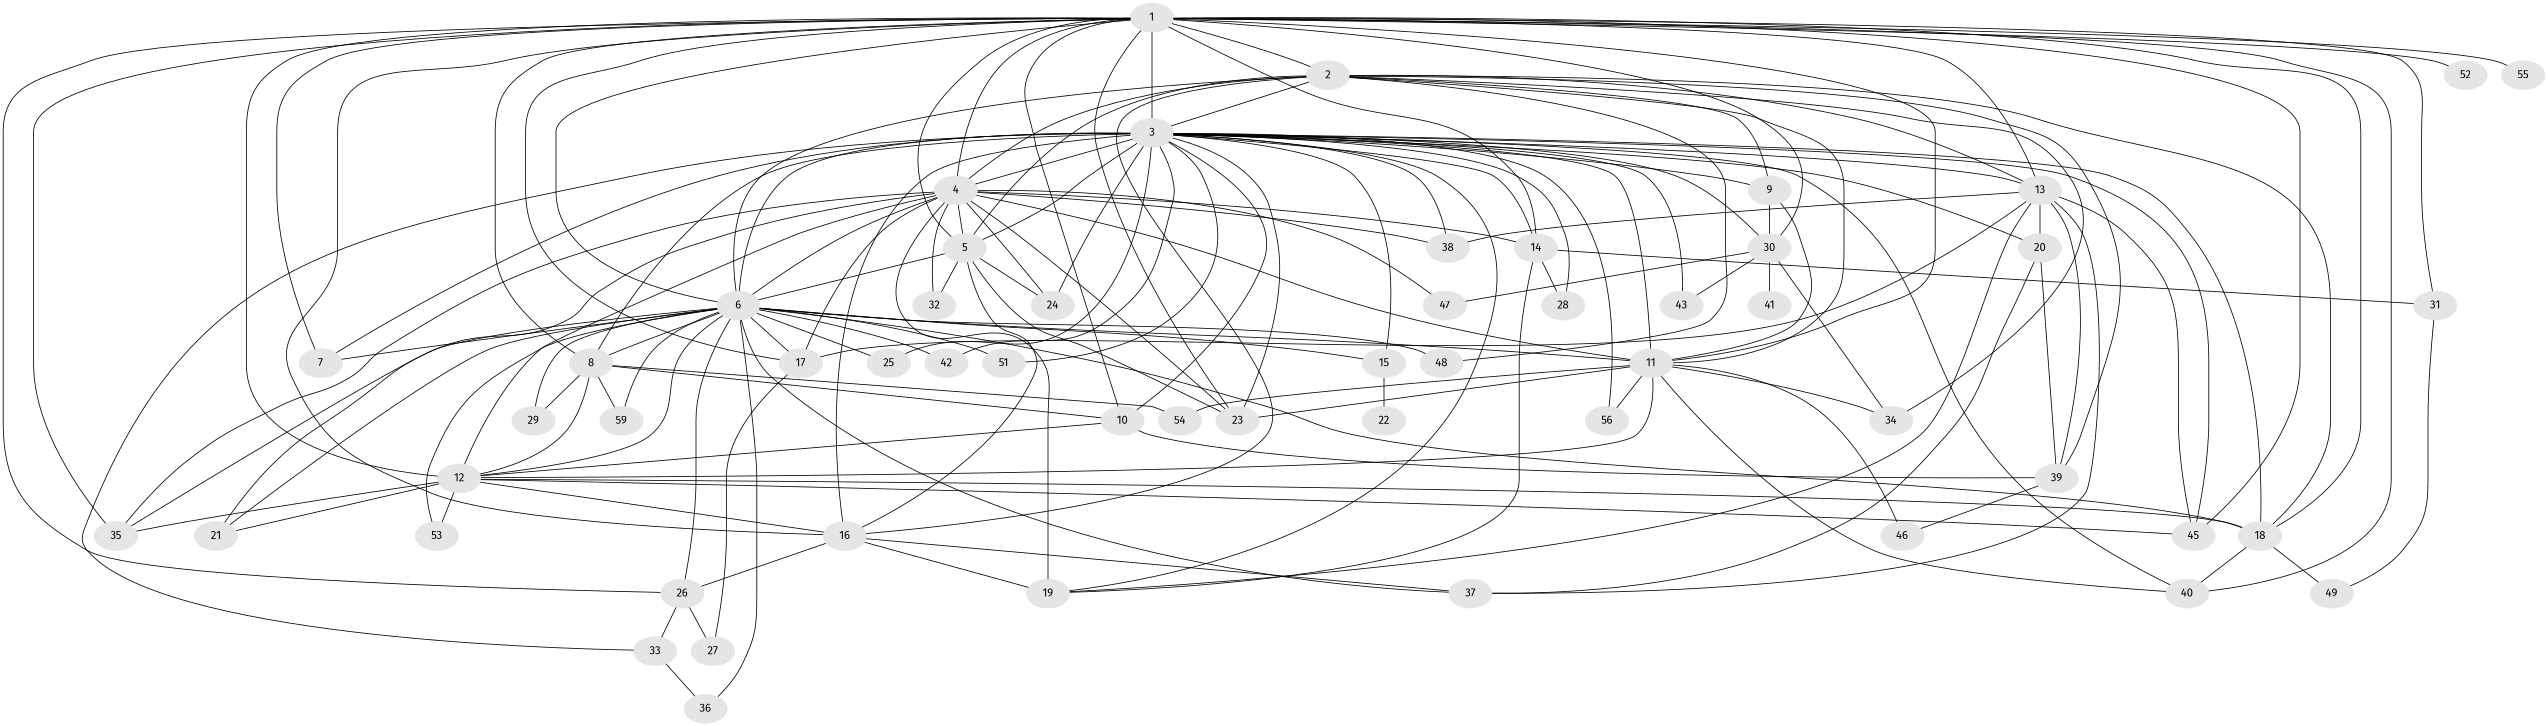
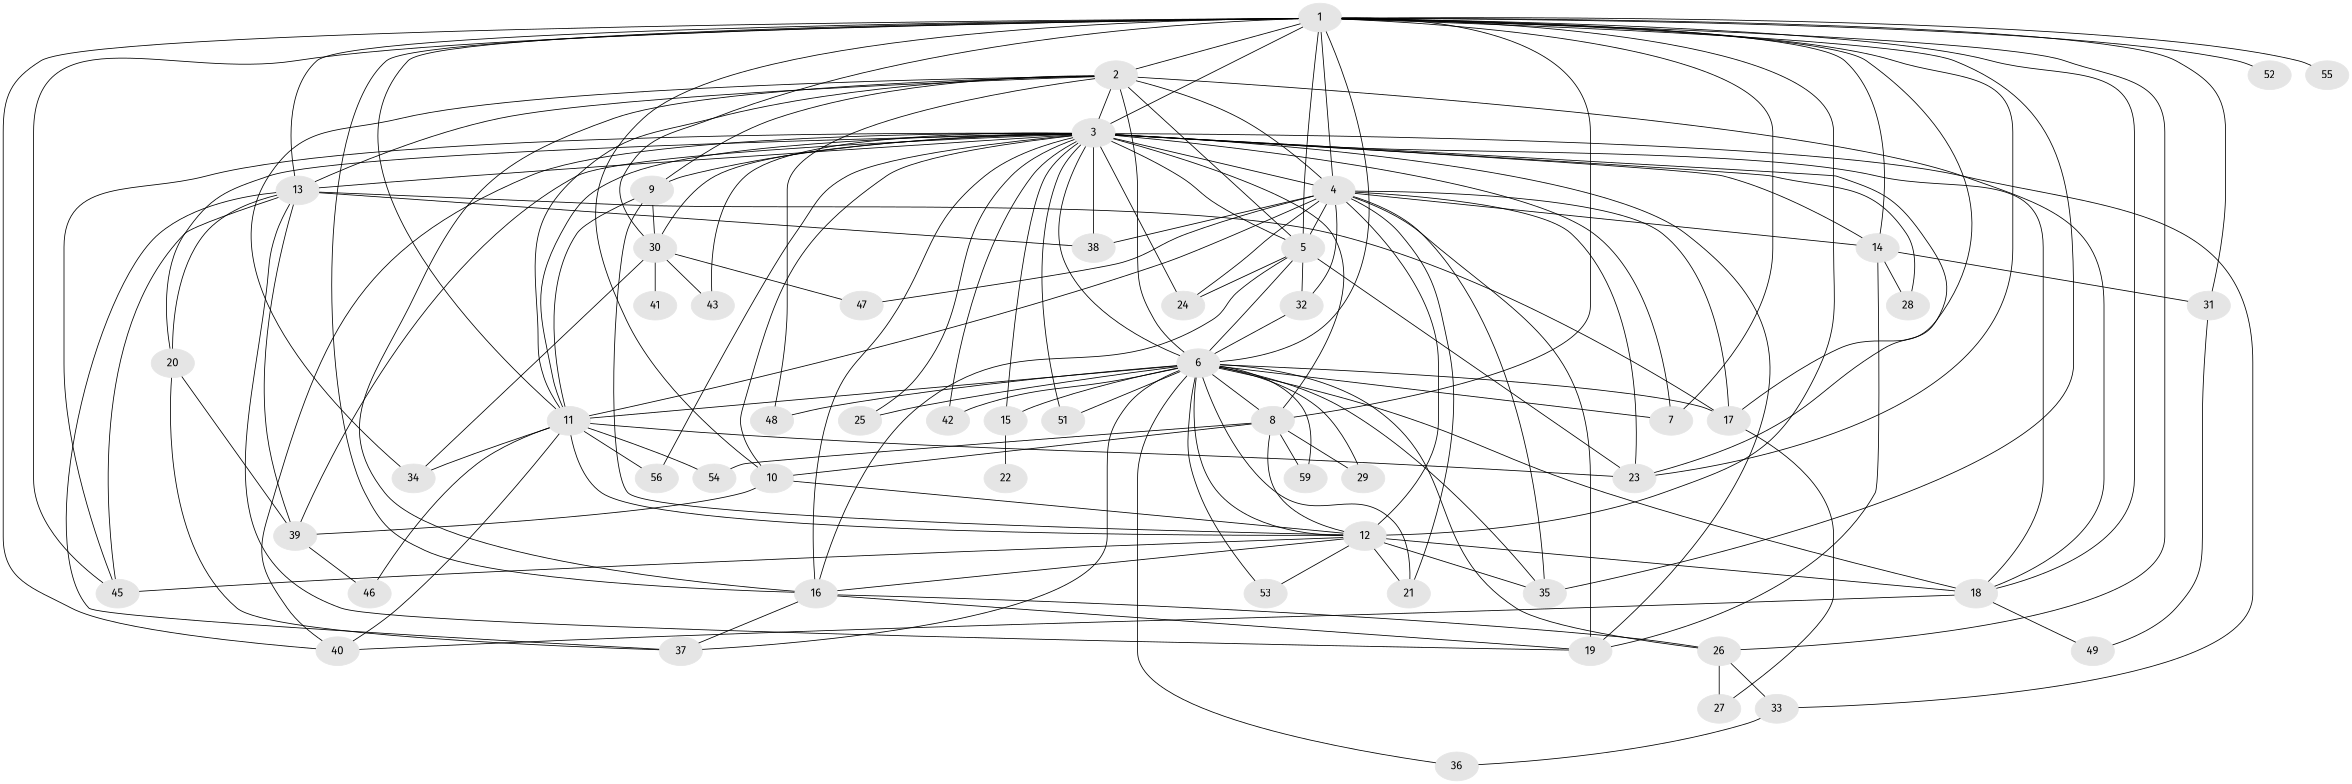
  graph {
    fontname="Fira Sans"
    node [color=gray90 fontname="Fira Sans" style=filled]
    edge [fontname="Fira Sans" weight=1.0]
    1
    2
    3
    4
    5
    6
    7
    8
    10
    11
    12
    13
    14
    16
    17
    18
    23
    26
    30
    31
    35
    40
    45
    52
    55
    9
    34
    48
    15
    19
    20
    24
    25
    28
    33
    38
    39
    42
    43
    51
    56
    21
    32
    47
    29
    36
    37
    n48 [label=59]
    53
    54
    46
    27
    49
    41
    22
    1 -- 2 [weight=2.0]
    1 -- 3 [weight=17.0]
    1 -- 4 [weight=5.0]
    1 -- 5 [weight=3.0]
    1 -- 6 [weight=4.0]
    1 -- 7
    1 -- 8 [weight=3.0]
    1 -- 10
    1 -- 11
    1 -- 12 [weight=13.0]
    1 -- 13 [weight=4.0]
    1 -- 14
    1 -- 16
    1 -- 17
    1 -- 18
    1 -- 23
    1 -- 26
    1 -- 30
    1 -- 31 [weight=4.0]
    1 -- 35
    1 -- 40
    1 -- 45
    1 -- 52
    1 -- 55 [weight=2.0]
    2 -- 3 [weight=2.0]
    2 -- 4 [weight=2.0]
    2 -- 5 [weight=2.0]
    2 -- 6 [weight=3.0]
    2 -- 11
    2 -- 13 [weight=2.0]
    2 -- 16
    2 -- 18
    2 -- 9
    2 -- 34 [weight=2.0]
    2 -- 48
    3 -- 4 [weight=4.0]
    3 -- 5 [weight=2.0]
    3 -- 6 [weight=4.0]
    3 -- 7
    3 -- 8
    3 -- 10
    3 -- 11
    3 -- 13 [weight=2.0]
    3 -- 14
    3 -- 16 [weight=2.0]
    3 -- 18
    3 -- 23
    3 -- 30
    3 -- 40
    3 -- 45
    3 -- 9 [weight=2.0]
    3 -- 15
    3 -- 19
    3 -- 20
    3 -- 24
    3 -- 25
    3 -- 28
    3 -- 33
    3 -- 38
-   2 -- 39
+   3 -- 39
    3 -- 42
    3 -- 43
    3 -- 51
    3 -- 56
    4 -- 5 [weight=2.0]
-   4 -- 6 [weight=4.0]
+   32 -- 6 [weight=4.0]
    4 -- 11
    4 -- 12
    4 -- 14 [weight=2.0]
    4 -- 17
    4 -- 23
    4 -- 35
    4 -- 19 [weight=4.0]
    4 -- 24 [weight=2.0]
    4 -- 38
    4 -- 21
    4 -- 32 [weight=2.0]
    4 -- 47
    5 -- 6 [weight=3.0]
    5 -- 16
    5 -- 23 [weight=5.0]
    5 -- 24
    5 -- 32
    6 -- 7
    6 -- 8
    6 -- 11 [weight=2.0]
    6 -- 12 [weight=3.0]
    6 -- 17
    6 -- 18
    6 -- 26
    6 -- 35
    6 -- 48 [weight=2.0]
    6 -- 15
    6 -- 25
    6 -- 42
    6 -- 51
    6 -- 21
    6 -- 29
    6 -- 36
    6 -- 37
    6 -- n48
    6 -- 53
    8 -- 10
    8 -- 12
    8 -- 29
    8 -- n48
    8 -- 54
    10 -- 12
    10 -- 39
    11 -- 12 [weight=2.0]
    11 -- 23
    11 -- 40
    11 -- 34
    11 -- 56
    11 -- 54
    11 -- 46
    12 -- 16
    12 -- 18 [weight=2.0]
    12 -- 35
    12 -- 45
    12 -- 21
    12 -- 53
    13 -- 17
    13 -- 45
    13 -- 19
    13 -- 20
    13 -- 38
    13 -- 39
    13 -- 37
    14 -- 31
    14 -- 19
    14 -- 28
    16 -- 26
    16 -- 19
    16 -- 37
    17 -- 27
    18 -- 40
    18 -- 49
    26 -- 33
    26 -- 27
    30 -- 34
    30 -- 43
    30 -- 47
    30 -- 41
    31 -- 49
    9 -- 11
+   9 -- 12
    9 -- 30
    15 -- 22
    20 -- 39
    20 -- 37
    33 -- 36
    39 -- 46
  }
